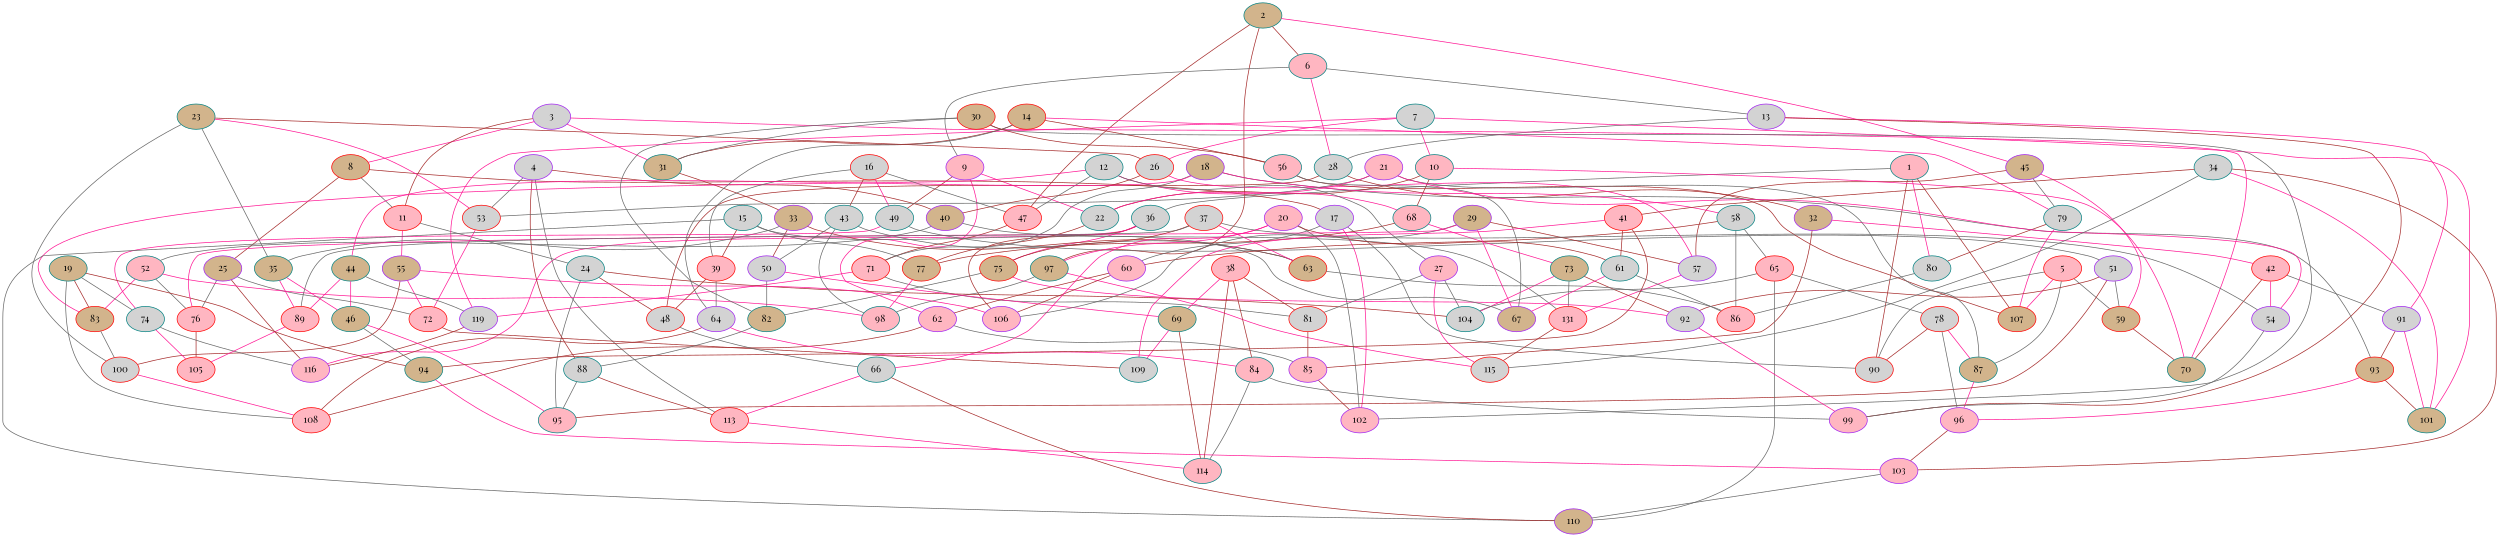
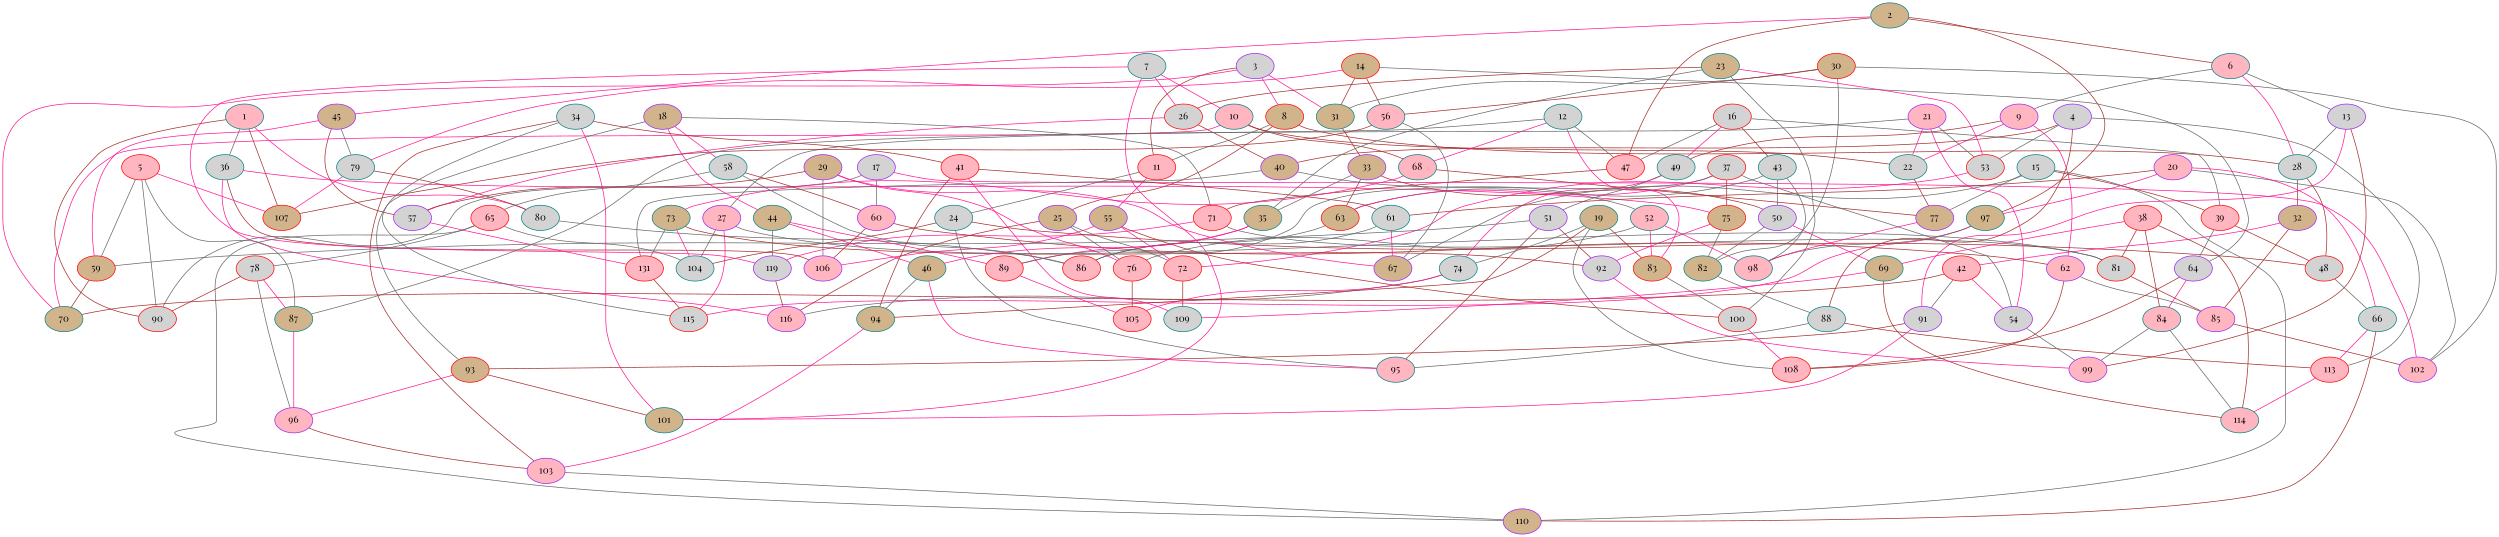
  graph {
    fontname="Playfair Display"
    node [color=teal fillcolor=lightgrey fontname="Playfair Display" style=filled]
    edge [color=gray40 fontname="Playfair Display"]
    1 [fillcolor=lightpink]
    36
    80
    90 [color=red]
    107 [color=red fillcolor=tan]
    116 [color=purple fillcolor=lightpink]
    106 [color=purple fillcolor=lightpink]
    75 [color=red fillcolor=tan]
    86 [color=red fillcolor=lightpink]
    2 [fillcolor=tan]
    6 [fillcolor=lightpink]
    45 [color=purple fillcolor=tan]
    47 [color=red fillcolor=lightpink]
    97 [fillcolor=tan]
    9 [color=purple fillcolor=lightpink]
    13 [color=purple]
    28
    59 [color=red fillcolor=tan]
    79
    57 [color=purple]
    71 [color=red fillcolor=lightpink]
    115 [color=red]
    98 [fillcolor=lightpink]
    3 [color=purple]
    8 [color=red fillcolor=tan]
    11 [color=red fillcolor=lightpink]
    31 [fillcolor=tan]
    70 [fillcolor=tan]
    17 [color=purple]
    25 [color=purple fillcolor=tan]
    24
    55 [color=purple fillcolor=tan]
    33 [color=purple fillcolor=tan]
    4 [color=purple]
    40 [color=purple fillcolor=tan]
    53 [color=red]
    88
    113 [color=red fillcolor=lightpink]
    52 [fillcolor=lightpink]
    n40 [color=red fillcolor=lightpink label=131]
    72 [color=red fillcolor=lightpink]
    95 [fillcolor=lightpink]
    114 [fillcolor=lightpink]
    5 [color=red fillcolor=lightpink]
    87 [fillcolor=tan]
    96 [color=purple fillcolor=lightpink]
    22
    49
    62 [color=purple fillcolor=lightpink]
    91 [color=purple]
    99 [color=purple fillcolor=lightpink]
    48 [color=red]
    32 [color=purple fillcolor=tan]
    10 [fillcolor=lightpink]
    7
    26 [color=red]
    101 [fillcolor=tan]
    n58 [color=purple label=119]
    68 [fillcolor=lightpink]
    60 [color=purple fillcolor=lightpink]
    102 [color=purple fillcolor=lightpink]
    76 [color=red fillcolor=lightpink]
-   77 [color=red fillcolor=tan]
+   77 [color=purple fillcolor=tan]
    74
    51 [color=purple]
    108 [color=red fillcolor=lightpink]
    85 [color=purple fillcolor=lightpink]
    73 [fillcolor=tan]
    104
    100 [color=red]
    12
    27 [color=purple fillcolor=lightpink]
    83 [color=red fillcolor=tan]
    81 [color=red]
    93 [color=red fillcolor=tan]
    14 [color=red fillcolor=tan]
    56 [fillcolor=lightpink]
    64 [color=purple]
    67 [color=purple fillcolor=tan]
    84 [fillcolor=lightpink]
    39 [color=red fillcolor=lightpink]
    15
    110 [color=purple fillcolor=tan]
    16 [color=red]
    43
    50 [color=purple]
    63 [color=red fillcolor=tan]
    18 [color=purple fillcolor=tan]
    44 [fillcolor=tan]
    58
    46 [fillcolor=tan]
    89 [color=red fillcolor=lightpink]
    65 [color=red fillcolor=lightpink]
    19 [fillcolor=tan]
    94 [fillcolor=tan]
    105 [color=red fillcolor=lightpink]
    103 [color=purple fillcolor=lightpink]
    20 [color=purple fillcolor=lightpink]
    61
    66
    21 [color=purple fillcolor=lightpink]
    54 [color=purple]
    23 [fillcolor=tan]
    35 [fillcolor=tan]
    109
    42 [color=red fillcolor=lightpink]
    29 [color=purple fillcolor=tan]
    30 [color=red fillcolor=tan]
    82 [fillcolor=tan]
    69 [fillcolor=tan]
    34
    41 [color=red fillcolor=lightpink]
    92 [color=purple]
    37 [color=red]
    38 [color=red fillcolor=lightpink]
    78 [color=red]
    1 -- 36
    1 -- 80 [color=deeppink]
    1 -- 90 [color=brown]
    1 -- 107 [color=brown]
    36 -- 116 [color=deeppink]
    36 -- 106 [color=brown]
    36 -- 75 [color=deeppink]
    80 -- 86
    75 -- 82
    75 -- 92 [color=deeppink]
    2 -- 6 [color=brown]
    2 -- 45 [color=deeppink]
    2 -- 47 [color=brown]
    2 -- 97 [color=brown]
    6 -- 9
    6 -- 13
    6 -- 28 [color=deeppink]
    45 -- 59 [color=deeppink]
    45 -- 79
    45 -- 57 [color=brown]
    47 -- 71 [color=brown]
    97 -- 115 [color=deeppink]
    97 -- 98
    9 -- 22 [color=deeppink]
    9 -- 49 [color=brown]
    9 -- 62 [color=deeppink]
    13 -- 28
    13 -- 91 [color=deeppink]
    13 -- 99 [color=brown]
    28 -- 48 [color=brown]
    28 -- 32 [color=brown]
    59 -- 70 [color=brown]
    79 -- 80 [color=brown]
    79 -- 107 [color=deeppink]
    57 -- n40 [color=deeppink]
    71 -- n58 [color=deeppink]
    71 -- 81
    3 -- 8 [color=deeppink]
    3 -- 11 [color=brown]
    3 -- 31 [color=deeppink]
    3 -- 70 [color=deeppink]
    8 -- 11
-   8 -- 17 [color=brown]
+   8 -- 28 [color=brown]
    8 -- 25 [color=brown]
    11 -- 24
    11 -- 55 [color=deeppink]
    31 -- 33 [color=brown]
    17 -- 90
    17 -- 60
    17 -- 102 [color=deeppink]
    25 -- 116 [color=brown]
    25 -- 72
    25 -- 76
    24 -- 95
    24 -- 48 [color=brown]
    24 -- 104 [color=brown]
    55 -- 106 [color=deeppink]
    55 -- 72 [color=deeppink]
    55 -- 100 [color=brown]
    33 -- 50 [color=brown]
    33 -- 63 [color=brown]
    33 -- 35
    4 -- 40 [color=brown]
    4 -- 53
    4 -- 88 [color=brown]
    4 -- 113
    40 -- 52
    40 -- n40
    53 -- 72 [color=deeppink]
    88 -- 113 [color=brown]
    88 -- 95
    113 -- 114 [color=deeppink]
    52 -- 98 [color=deeppink]
    52 -- 76
    52 -- 83 [color=deeppink]
    n40 -- 115 [color=brown]
    72 -- 109 [color=brown]
    5 -- 90
    5 -- 107 [color=deeppink]
    5 -- 59
    5 -- 87
    87 -- 96 [color=deeppink]
    96 -- 103 [color=brown]
    22 -- 77 [color=brown]
    49 -- 74 [color=deeppink]
    49 -- 51
    62 -- 108 [color=brown]
    62 -- 85
    91 -- 101 [color=deeppink]
    91 -- 93 [color=brown]
    48 -- 66
    32 -- 85 [color=brown]
    32 -- 42 [color=deeppink]
    10 -- 70 [color=deeppink]
    10 -- 22 [color=brown]
    10 -- 68 [color=brown]
    7 -- 10 [color=deeppink]
    7 -- 26 [color=deeppink]
    7 -- 101 [color=deeppink]
    7 -- n58 [color=deeppink]
    26 -- 57 [color=deeppink]
    26 -- 40 [color=brown]
    n58 -- 116 [color=brown]
    68 -- 77 [color=brown]
    68 -- 73 [color=deeppink]
    60 -- 106 [color=brown]
    60 -- 62 [color=brown]
    76 -- 105 [color=brown]
    77 -- 98 [color=deeppink]
    74 -- 116
    74 -- 105 [color=deeppink]
    51 -- 59
    51 -- 95 [color=brown]
    51 -- 92 [color=brown]
    85 -- 102 [color=brown]
    73 -- n40
    73 -- 104 [color=deeppink]
    73 -- 92 [color=brown]
    100 -- 108 [color=deeppink]
    12 -- 47
    12 -- 68 [color=deeppink]
    12 -- 27
    12 -- 83 [color=deeppink]
    27 -- 115 [color=deeppink]
    27 -- 104
    27 -- 81
    83 -- 100
    81 -- 85 [color=brown]
    93 -- 96 [color=deeppink]
    93 -- 101 [color=brown]
    14 -- 79 [color=deeppink]
    14 -- 31 [color=brown]
    14 -- 56 [color=brown]
    14 -- 64
    56 -- 107 [color=brown]
    56 -- 67
    64 -- 108 [color=brown]
    64 -- 84 [color=deeppink]
    84 -- 114
    84 -- 99
    39 -- 48 [color=brown]
    39 -- 64
    15 -- 77
    15 -- 67
    15 -- 39 [color=brown]
    15 -- 110
    16 -- 47
    16 -- 49 [color=deeppink]
    16 -- 39
    16 -- 43 [color=brown]
    43 -- 98
    43 -- 50
    43 -- 63
    50 -- 82
    50 -- 69 [color=deeppink]
    63 -- 86
    18 -- 71
    18 -- 93
    18 -- 44 [color=deeppink]
    18 -- 58 [color=deeppink]
    44 -- n58
    44 -- 46 [color=deeppink]
    44 -- 89 [color=deeppink]
    58 -- 86
    58 -- 60 [color=brown]
    58 -- 65
    46 -- 95 [color=deeppink]
    46 -- 94
    89 -- 105 [color=deeppink]
    65 -- 104
    65 -- 110
    65 -- 78
    19 -- 74
    19 -- 108
    19 -- 83 [color=brown]
    19 -- 94 [color=brown]
    94 -- 103 [color=deeppink]
    103 -- 110
    20 -- 97 [color=deeppink]
    20 -- 102
    20 -- 61 [color=brown]
    20 -- 66 [color=deeppink]
    61 -- 86
    61 -- 67 [color=deeppink]
    66 -- 113 [color=deeppink]
    66 -- 110 [color=brown]
    21 -- 53
    21 -- 87
    21 -- 22 [color=deeppink]
    21 -- 54 [color=deeppink]
    54 -- 99
    23 -- 53 [color=deeppink]
    23 -- 26 [color=brown]
    23 -- 100
    23 -- 35
    35 -- 46 [color=deeppink]
    35 -- 89 [color=deeppink]
    42 -- 70 [color=brown]
    42 -- 91
    42 -- 54 [color=deeppink]
    29 -- 106
    29 -- 57 [color=brown]
    29 -- 76 [color=deeppink]
    29 -- 67 [color=deeppink]
    30 -- 31
    30 -- 102
    30 -- 56 [color=brown]
    30 -- 82
    82 -- 88
    69 -- 114 [color=brown]
    69 -- 109 [color=deeppink]
    34 -- 115
    34 -- 101 [color=deeppink]
    34 -- 103 [color=brown]
    34 -- 41 [color=brown]
    41 -- 94 [color=brown]
    41 -- 61 [color=brown]
    41 -- 109 [color=deeppink]
    92 -- 99 [color=deeppink]
    37 -- 75 [color=brown]
    37 -- 63 [color=deeppink]
    37 -- 89
    37 -- 54
    38 -- 114 [color=brown]
    38 -- 81 [color=brown]
    38 -- 84 [color=brown]
    38 -- 69 [color=deeppink]
    78 -- 90 [color=brown]
    78 -- 87 [color=deeppink]
    78 -- 96
  }
